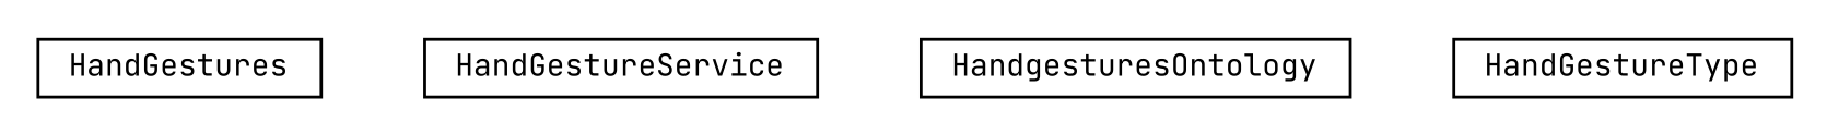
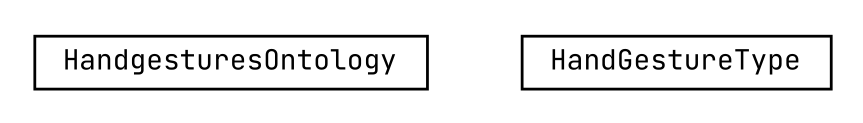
  digraph {
    nodesep=0.25
    ranksep=0.5
    fontname="JetBrains Mono"
    node [fontcolor=black fontname="JetBrains Mono" fontsize=10.0 shape=plaintext]
-   n1 [label=<<table title="org.universAAL.ontology.handgestures.HandGestures" border="0" cellborder="1" cellspacing="0" cellpadding="2" port="p" href="./HandGestures.html"> 		<tr><td><table border="0" cellspacing="0" cellpadding="1"> <tr><td align="center" balign="center"> HandGestures </td></tr> 		</table></td></tr> 		</table>>]
-   n2 [label=<<table title="org.universAAL.ontology.handgestures.HandGestureService" border="0" cellborder="1" cellspacing="0" cellpadding="2" port="p" href="./HandGestureService.html"> 		<tr><td><table border="0" cellspacing="0" cellpadding="1"> <tr><td align="center" balign="center"> HandGestureService </td></tr> 		</table></td></tr> 		</table>>]
    n3 [label=<<table title="org.universAAL.ontology.handgestures.HandgesturesOntology" border="0" cellborder="1" cellspacing="0" cellpadding="2" port="p" href="./HandgesturesOntology.html"> 		<tr><td><table border="0" cellspacing="0" cellpadding="1"> <tr><td align="center" balign="center"> HandgesturesOntology </td></tr> 		</table></td></tr> 		</table>>]
    n4 [label=<<table title="org.universAAL.ontology.handgestures.HandGestureType" border="0" cellborder="1" cellspacing="0" cellpadding="2" port="p" href="./HandGestureType.html"> 		<tr><td><table border="0" cellspacing="0" cellpadding="1"> <tr><td align="center" balign="center"> HandGestureType </td></tr> 		</table></td></tr> 		</table>>]
  }
